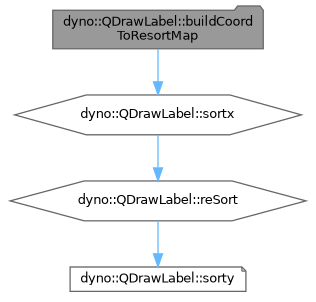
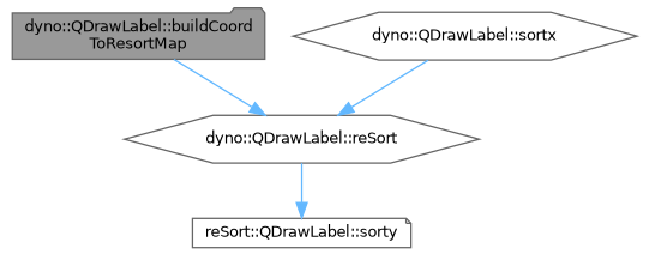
  digraph {
    fontname="DejaVu Sans"
    rankdir=TB
    node [color=grey40 fillcolor=white fontname="DejaVu Sans" fontsize=10 shape=hexagon style=filled]
    edge [color=steelblue1 fontname="DejaVu Sans" fontsize=10 labelfontname=Helvetica labelfontsize=10 style=solid]
    n1 [color=gray40 fillcolor=grey60 fontcolor=black height=0.2 label="dyno::QDrawLabel::buildCoord\lToResortMap" shape=folder width=0.4]
    n2 [height=0.2 label="dyno::QDrawLabel::reSort" width=0.4]
-   n3 [height=0.2 label="dyno::QDrawLabel::sorty" shape=note width=0.4]
+   n3 [height=0.2 label="reSort::QDrawLabel::sorty" shape=note width=0.4]
    n4 [height=0.2 label="dyno::QDrawLabel::sortx" width=0.4]
-   n1 -> n4
+   n1 -> n2
    n2 -> n3
    n4 -> n2
  }
